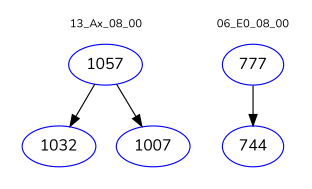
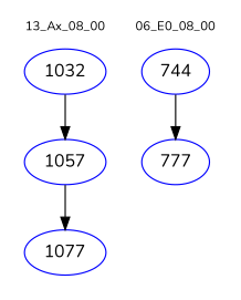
  digraph {
    fontname=Nunito
    node [color=blue fontname=Nunito]
    edge [color=black fontname=Nunito]
    n1 [label=1057]
    n2 [label=1032]
-   n3 [label=1007]
+   n3 [label=1077]
    n4 [label=744]
    n5 [label=777]
    subgraph cluster_1 {
      color=white
      fontsize=10
      label="13_Ax_08_00"
      n1
      n2
      n3
    }
    subgraph cluster_2 {
      color=white
      fontsize=10
      label="06_E0_08_00"
      n4
      n5
    }
-   n1 -> n2
+   n2 -> n1
    n1 -> n3
-   n5 -> n4
+   n4 -> n5
  }
